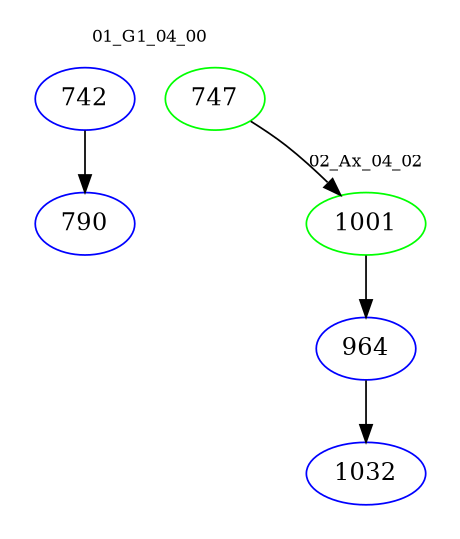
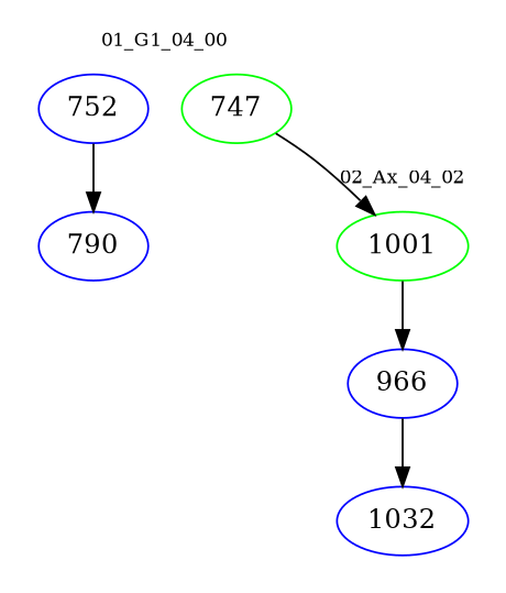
  digraph {
    node [color=blue]
    edge [color=black]
    n1 [color=green label=1001]
-   n2 [label=964]
+   n2 [label=966]
    n3 [label=1032]
    n4 [color=green label=747]
-   n5 [label=742]
+   n5 [label=752]
    n6 [label=790]
    subgraph cluster_1 {
      color=white
      fontsize=10
      label="02_Ax_04_02"
      n1
      n2
      n3
    }
    subgraph cluster_2 {
      color=white
      fontsize=10
      label="01_G1_04_00"
      n4
      n5
      n6
    }
    n1 -> n2
    n2 -> n3
    n4 -> n1
    n5 -> n6
  }
